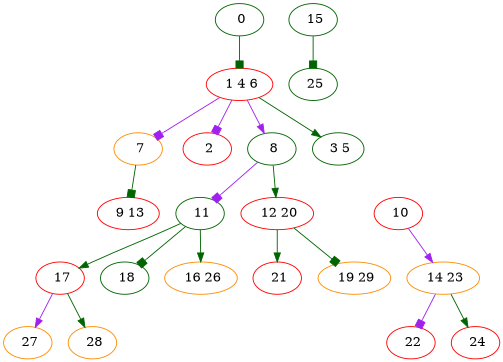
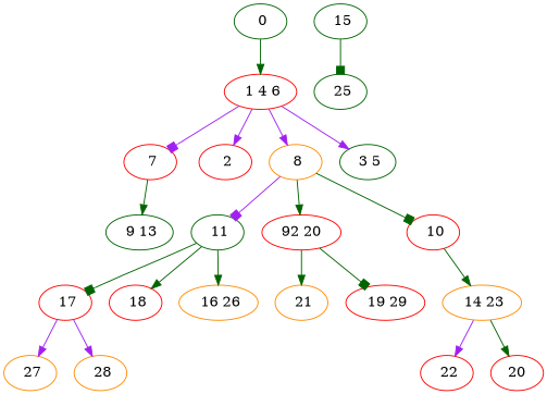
  digraph {
    node [color=red]
    edge [arrowhead=normal color=darkgreen]
    " 1 4 6"
    " 0" [color=darkgreen]
-   " 7" [color=darkorange]
+   " 7"
    " 2"
-   " 8" [color=darkgreen]
+   " 8" [color=darkorange]
    " 3 5" [color=darkgreen]
-   " 9 13"
+   " 9 13" [color=darkgreen]
    " 11" [color=darkgreen]
-   " 12 20"
+   " 12 20" [label="92 20"]
    " 10"
    " 17"
-   " 18" [color=darkgreen]
+   " 18"
    " 16 26" [color=darkorange]
-   " 21"
-   " 19 29" [color=darkorange]
+   " 21" [color=darkorange]
+   " 19 29"
    " 14 23" [color=darkorange]
    " 27" [color=darkorange]
    " 28" [color=darkorange]
    " 15" [color=darkgreen]
    " 25" [color=darkgreen]
    " 22"
-   " 24"
+   " 24" [label=20]
    " 1 4 6" -> " 7" [arrowhead=box color=purple]
-   " 1 4 6" -> " 2" [arrowhead=box color=purple]
+   " 1 4 6" -> " 2" [color=purple]
    " 1 4 6" -> " 8" [color=purple]
-   " 1 4 6" -> " 3 5"
-   " 0" -> " 1 4 6" [arrowhead=box]
-   " 7" -> " 9 13" [arrowhead=box]
+   " 1 4 6" -> " 3 5" [color=purple]
+   " 0" -> " 1 4 6"
+   " 7" -> " 9 13"
    " 8" -> " 11" [arrowhead=box color=purple]
    " 8" -> " 12 20"
-   " 11" -> " 17"
-   " 11" -> " 18" [arrowhead=box]
+   " 8" -> " 10" [arrowhead=box]
+   " 11" -> " 17" [arrowhead=box]
+   " 11" -> " 18"
    " 11" -> " 16 26"
    " 12 20" -> " 21"
    " 12 20" -> " 19 29" [arrowhead=box]
-   " 10" -> " 14 23" [color=purple]
+   " 10" -> " 14 23"
    " 17" -> " 27" [color=purple]
-   " 17" -> " 28"
-   " 14 23" -> " 22" [arrowhead=box color=purple]
+   " 17" -> " 28" [color=purple]
+   " 14 23" -> " 22" [color=purple]
    " 14 23" -> " 24"
    " 15" -> " 25" [arrowhead=box]
  }
